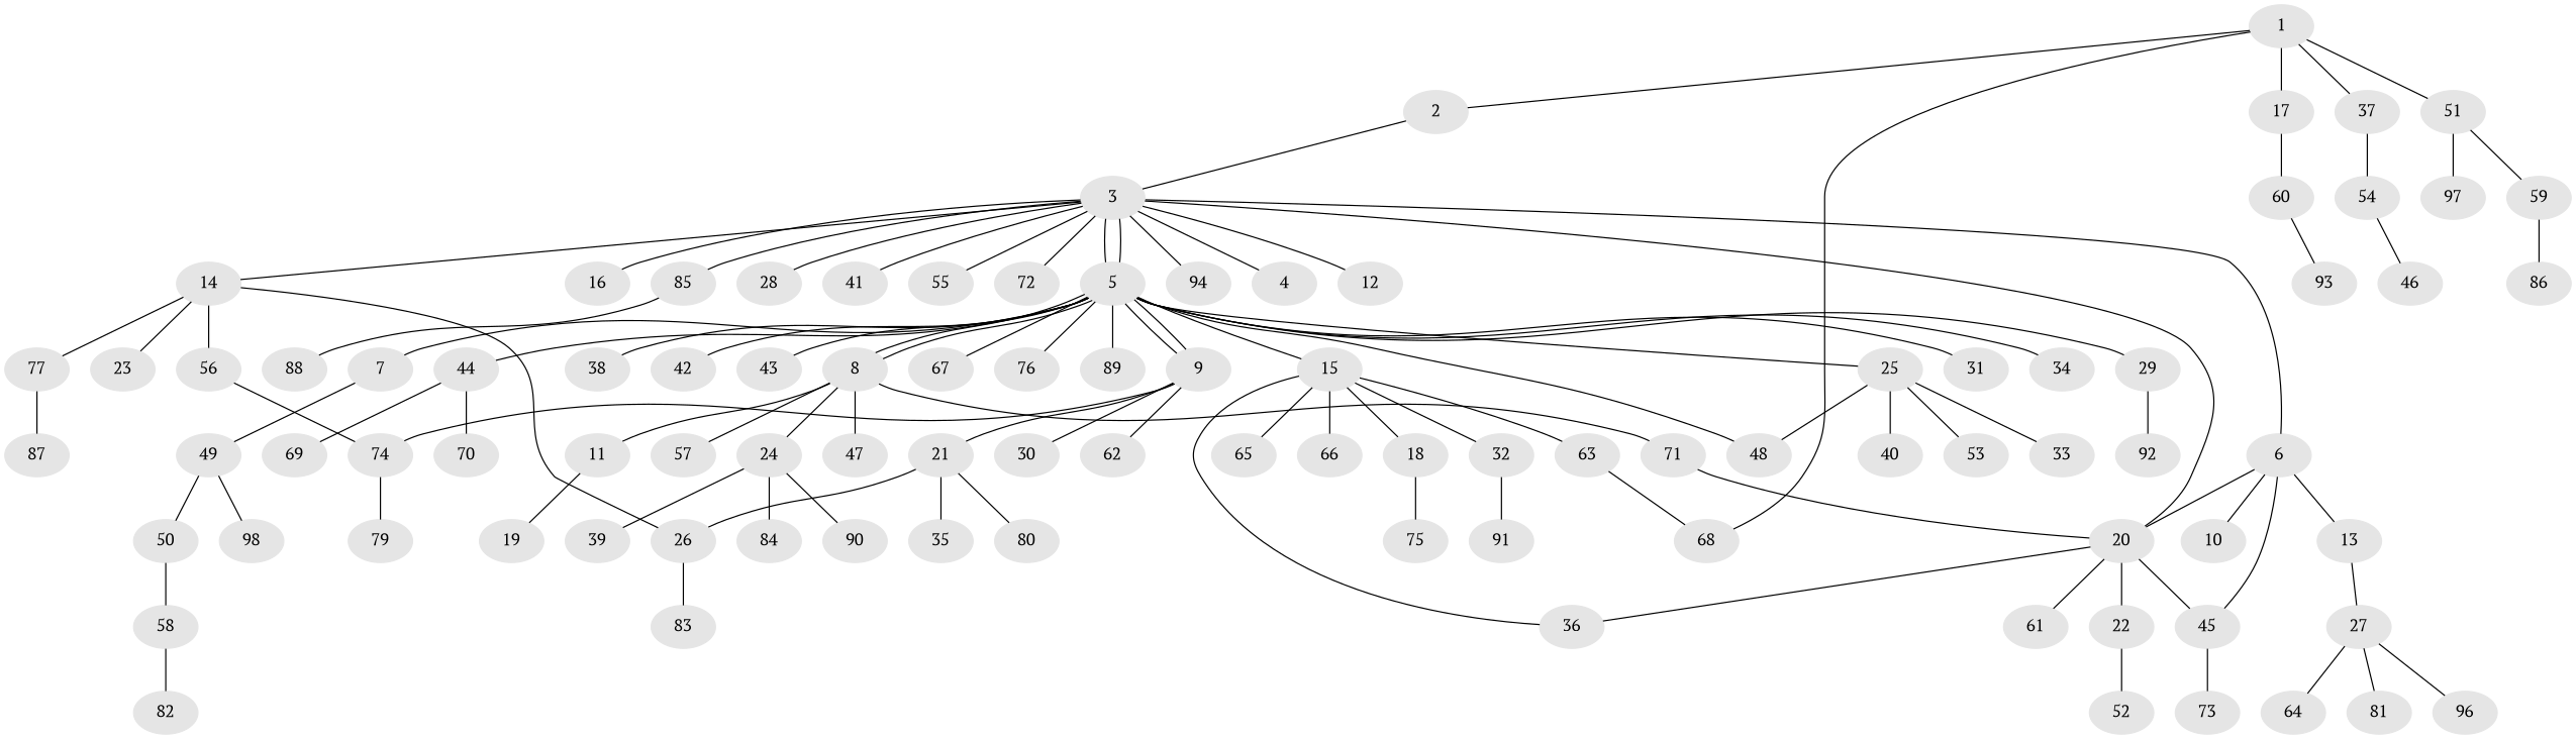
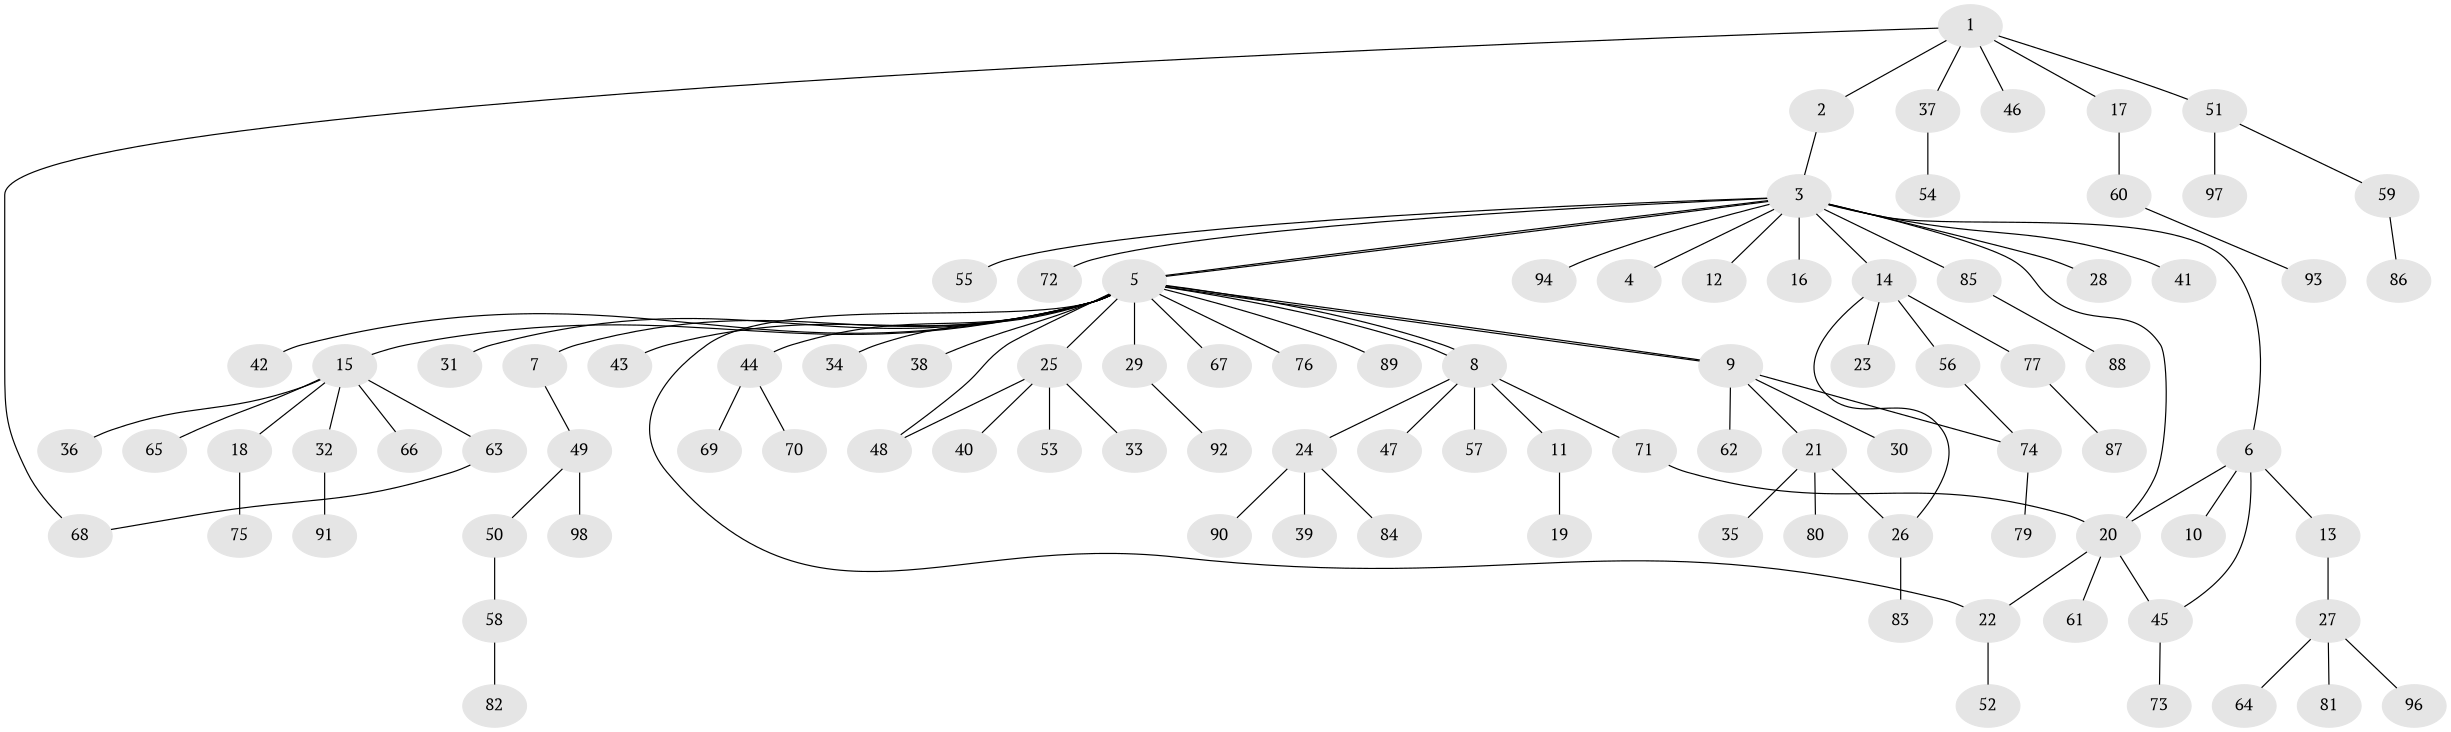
  graph {
    fontname="PT Serif"
    node [color=gray90 fontname="PT Serif" style=filled]
    edge [fontname="PT Serif"]
    1
    2
    17
    37
    46
    51
    68
    3
    60
    54
    59
    97
    4
    5
    6
    12
    14
    16
    20
    28
    41
    55
    72
    85
    94
    7
    8
    9
    15
    22
    25
    29
    31
    34
    38
    42
    43
    44
    48
    67
    76
    89
    10
    13
    45
    23
    26
    56
    77
    36
    61
    27
    64
    81
    96
    88
    49
    11
    24
    47
    57
    71
    21
    30
    62
    74
    18
    32
    63
    65
    66
    52
    33
    40
    53
    92
    69
    70
    73
    19
    39
    84
    90
    35
    80
    50
    n87 [label=98]
    79
    83
    87
    75
    91
    93
    58
    82
    86
    1 -- 2
    1 -- 17
    1 -- 37
-   54 -- 46
+   1 -- 46
    1 -- 51
    1 -- 68
    2 -- 3
    17 -- 60
    37 -- 54
    51 -- 59
    51 -- 97
    3 -- 4
    3 -- 5
    3 -- 5
    3 -- 6
    3 -- 12
    3 -- 14
    3 -- 16
    3 -- 20
    3 -- 28
    3 -- 41
    3 -- 55
    3 -- 72
    3 -- 85
    3 -- 94
    60 -- 93
    59 -- 86
    5 -- 7
    5 -- 8
    5 -- 8
    5 -- 9
    5 -- 9
    5 -- 15
+   5 -- 22
    5 -- 25
    5 -- 29
    5 -- 31
    5 -- 34
    5 -- 38
    5 -- 42
    5 -- 43
    5 -- 44
    5 -- 48
    5 -- 67
    5 -- 76
    5 -- 89
    6 -- 20
    6 -- 10
    6 -- 13
    6 -- 45
    14 -- 23
    14 -- 26
    14 -- 56
    14 -- 77
    20 -- 22
    20 -- 45
-   20 -- 36
    20 -- 61
    85 -- 88
    7 -- 49
    8 -- 11
    8 -- 24
    8 -- 47
    8 -- 57
    8 -- 71
    9 -- 21
    9 -- 30
    9 -- 62
    9 -- 74
    15 -- 36
    15 -- 18
    15 -- 32
    15 -- 63
    15 -- 65
    15 -- 66
    22 -- 52
    25 -- 48
    25 -- 33
    25 -- 40
    25 -- 53
    29 -- 92
    44 -- 69
    44 -- 70
    13 -- 27
    45 -- 73
    26 -- 83
    56 -- 74
    77 -- 87
    27 -- 64
    27 -- 81
    27 -- 96
    49 -- 50
    49 -- n87
    11 -- 19
    24 -- 39
    24 -- 84
    24 -- 90
    71 -- 20
    21 -- 26
    21 -- 35
    21 -- 80
    74 -- 79
    18 -- 75
    32 -- 91
    63 -- 68
    50 -- 58
    58 -- 82
  }
